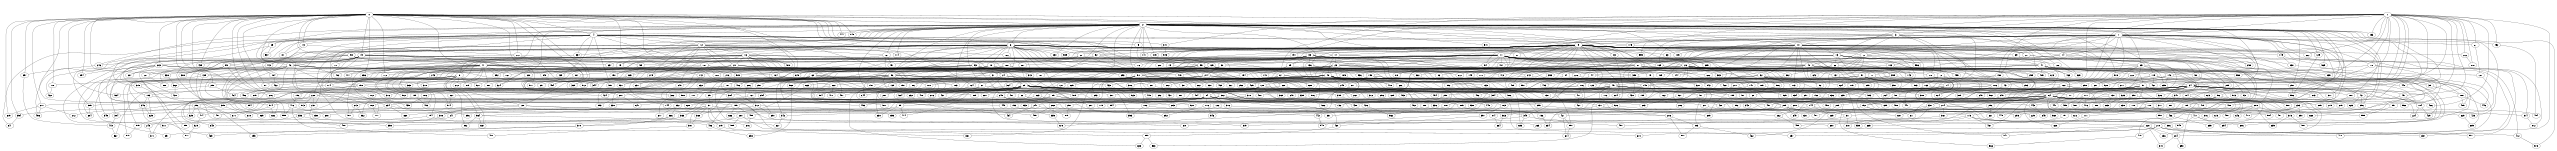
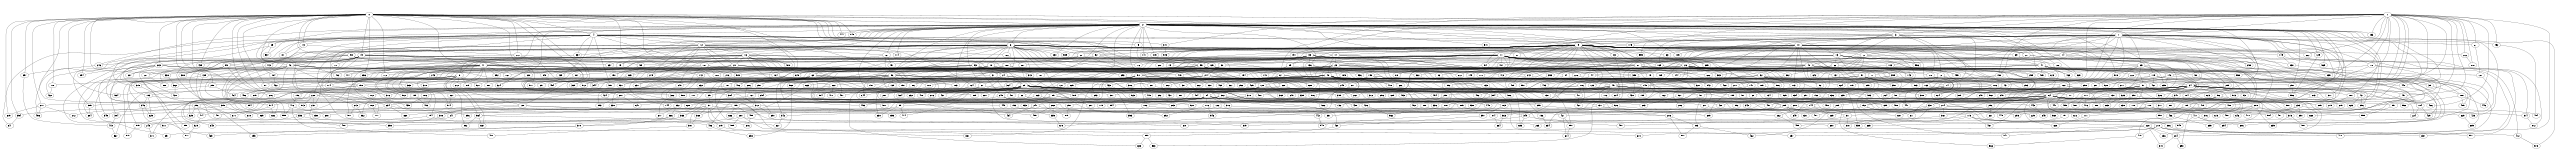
  graph {
    0
    2
    4
    9
    19
    41
    55
    58
    68
    73
    87
    125
    128
    139
    142
    164
    172
    178
    195
    202
    203
    217
    256
    273
    290
    294
    338
    354
    357
    402
    435
    444
    454
    518
    533
    534
    541
    545
    577
    580
    616
    619
    656
    663
    3
    7
    293
    5
    6
    8
    10
    11
    12
    16
    25
    27
    46
    65
    75
    81
    83
    105
    109
    114
    126
    129
    136
    141
    146
    183
    209
    225
    230
    246
    251
    267
    275
    287
    315
    323
    324
    329
    389
    392
    400
    404
    423
    436
    448
    503
    565
    644
    673
    13
    175
    341
    38
    52
    107
    124
    234
    239
    260
    333
    334
    358
    378
    456
    537
    551
    641
    555
    17
    589
    14
    149
    15
    23
    28
    54
    60
    101
    112
    123
    127
    147
    155
    214
    223
    238
    270
    286
    295
    314
    360
    364
    365
    409
    415
    543
    552
    572
    584
    597
    612
    637
    674
    685
    398
    59
    70
    320
    102
    188
    369
    384
    388
    505
    569
    204
    120
    44
    161
    307
    71
    156
    186
    252
    432
    439
    477
    496
    514
    571
    587
    620
    684
    96
    185
    135
    157
    194
    301
    538
    688
    548
    99
    221
    603
    177
    201
    491
    602
    242
    140
    151
    627
    359
    681
    696
    437
    426
    486
    650
    670
    232
    433
    231
    422
    403
    450
    413
    344
    254
    327
    479
    345
    391
    420
    617
    272
    325
    457
    474
    532
    464
    362
    473
    601
    666
    1
    34
    45
    56
    61
    64
    67
    74
    78
    110
    150
    191
    200
    213
    235
    266
    278
    284
    451
    452
    466
    513
    662
    66
    72
    119
    468
    590
    613
    640
    22
    69
    43
    51
    80
    160
    169
    184
    187
    222
    229
    244
    258
    317
    578
    581
    21
    407
    30
    108
    259
    351
    412
    557
    42
    227
    57
    93
    82
    104
    118
    171
    224
    289
    394
    485
    490
    507
    561
    592
    655
    679
    285
    122
    236
    361
    591
    121
    440
    288
    95
    417
    152
    111
    159
    173
    283
    296
    336
    373
    390
    467
    599
    611
    621
    628
    646
    367
    113
    379
    425
    480
    672
    691
    98
    264
    492
    636
    558
    106
    657
    481
    374
    449
    668
    179
    438
    695
    382
    326
    574
    498
    563
    255
    698
    340
    484
    18
    31
    33
    53
    62
    63
    76
    166
    174
    176
    190
    220
    243
    300
    305
    309
    313
    419
    554
    652
    653
    675
    193
    207
    212
    346
    375
    424
    521
    564
    582
    618
    26
    32
    47
    85
    92
    94
    233
    310
    393
    428
    525
    556
    560
    36
    40
    79
    88
    90
    103
    143
    163
    226
    240
    249
    306
    383
    399
    405
    455
    536
    546
    630
    20
    241
    509
    510
    512
    531
    24
    29
    37
    153
    154
    274
    395
    495
    497
    570
    319
    524
    276
    677
    198
    219
    416
    511
    595
    682
    298
    476
    699
    634
    596
    158
    265
    211
    429
    528
    410
    401
    693
    686
    281
    335
    651
    669
    475
    594
    665
    192
    261
    97
    253
    167
    348
    461
    356
    271
    500
    614
    84
    257
    667
    180
    216
    117
    208
    247
    516
    660
    396
    471
    502
    598
    48
+   134
    170
    189
    600
    86
    328
    504
    137
    181
    299
    406
    430
    501
    131
    210
    277
    343
    642
    282
    318
    352
    441
    542
    586
    145
    248
    165
    245
    608
    632
    197
    89
    297
    434
    553
    463
    133
    445
    100
    302
    304
    493
    515
    517
    519
    376
    411
    196
    593
    427
    237
    573
    355
    77
    349
    648
    387
    350
    547
    337
    397
    654
    550
    215
    635
    623
    453
    583
    610
    625
    647
    322
    469
    585
    35
    138
    331
    347
    418
    522
    626
    50
    488
    311
    487
    268
    520
    446
    549
    683
    431
    39
    49
    132
    339
    465
    478
    506
    606
    527
    624
    694
    472
    130
    218
    385
    489
    91
    116
    661
    566
    576
    539
    303
    615
    363
    639
    607
    659
    148
    162
    321
    182
    199
    205
    342
    470
    308
    280
    386
    508
    697
    330
    523
    568
    530
    n631 [label=744]
    408
    689
    562
    680
    144
    262
    263
    332
    371
    414
    526
    567
    687
    279
    368
    381
    676
    535
    353
    483
    529
    671
    250
    443
    482
    494
    604
    377
    605
    372
    312
    447
    206
    629
    442
    115
    678
    609
    269
    291
    366
    579
    499
    631
    540
    316
    643
    168
    462
    458
    638
    664
    228
    645
    658
    370
    575
    380
    459
    649
    692
    588
    421
    690
    633
    460
    559
    0 -- 2
    0 -- 4
    0 -- 9
    0 -- 19
    0 -- 41
    0 -- 55
    0 -- 58
    0 -- 68
    0 -- 73
    0 -- 87
    0 -- 125
    0 -- 128
    0 -- 139
    0 -- 142
    0 -- 164
    0 -- 172
    0 -- 178
    0 -- 195
    0 -- 202
    0 -- 203
    0 -- 217
    0 -- 256
    0 -- 273
    0 -- 290
    0 -- 294
    0 -- 338
    0 -- 354
    0 -- 357
    0 -- 402
    0 -- 435
    0 -- 444
    0 -- 454
    0 -- 518
    0 -- 533
    0 -- 534
    0 -- 541
    0 -- 545
    0 -- 577
    0 -- 580
    0 -- 616
    0 -- 619
    0 -- 656
    0 -- 663
    2 -- 4
    2 -- 444
    2 -- 545
    2 -- 3
    2 -- 7
    2 -- 293
    2 -- 5
    2 -- 6
    2 -- 8
    2 -- 10
    2 -- 11
    2 -- 12
    2 -- 16
    2 -- 25
    2 -- 27
    2 -- 46
    2 -- 65
    2 -- 75
    2 -- 81
    2 -- 83
    2 -- 105
    2 -- 109
    2 -- 114
    2 -- 126
    2 -- 129
    2 -- 136
    2 -- 141
    2 -- 146
    2 -- 183
    2 -- 209
    2 -- 225
    2 -- 230
    2 -- 246
    2 -- 251
    2 -- 267
    2 -- 275
    2 -- 287
    2 -- 315
    2 -- 323
    2 -- 324
    2 -- 329
    2 -- 389
    2 -- 392
    2 -- 400
    2 -- 404
    2 -- 423
    2 -- 436
    2 -- 448
    2 -- 503
    2 -- 565
    2 -- 644
    2 -- 673
    4 -- 19
    4 -- 73
    4 -- 5
    4 -- 6
    4 -- 12
    4 -- 25
    4 -- 13
    4 -- 175
    4 -- 341
    4 -- 38
    4 -- 52
    4 -- 107
    4 -- 124
    4 -- 234
    4 -- 239
    4 -- 260
    4 -- 333
    4 -- 334
    4 -- 358
    4 -- 378
    4 -- 456
    4 -- 537
    4 -- 551
    4 -- 641
    9 -- 58
    9 -- 68
    9 -- 11
    9 -- 83
    9 -- 141
    9 -- 315
    9 -- 52
    9 -- 555
    9 -- 17
    9 -- 589
    9 -- 14
    9 -- 149
    9 -- 15
    9 -- 23
    9 -- 28
    9 -- 54
    9 -- 60
    9 -- 101
    9 -- 112
    9 -- 123
    9 -- 127
    9 -- 147
    9 -- 155
    9 -- 214
    9 -- 223
    9 -- 238
    9 -- 270
    9 -- 286
    9 -- 295
    9 -- 314
    9 -- 360
    9 -- 364
    9 -- 365
    9 -- 409
    9 -- 415
    9 -- 543
    9 -- 552
    9 -- 572
+   9 -- 584
    9 -- 597
    9 -- 612
    9 -- 637
    9 -- 674
    9 -- 685
    19 -- 203
    19 -- 435
    19 -- 46
    19 -- 398
    19 -- 59
    19 -- 70
    19 -- 320
    19 -- 102
    19 -- 188
    19 -- 369
    19 -- 384
    19 -- 388
    19 -- 505
    19 -- 569
    41 -- 164
    41 -- 338
    41 -- 392
    41 -- 204
    41 -- 120
    41 -- 44
    41 -- 161
    41 -- 307
    41 -- 71
    41 -- 156
    41 -- 186
    41 -- 252
    41 -- 432
    41 -- 439
    41 -- 477
    41 -- 496
    41 -- 514
    41 -- 571
    41 -- 587
    41 -- 620
    41 -- 684
    55 -- 656
    55 -- 96
    55 -- 185
    55 -- 135
    55 -- 157
    55 -- 194
    55 -- 301
    55 -- 538
    55 -- 688
    58 -- 246
    58 -- 637
    58 -- 548
    58 -- 99
    58 -- 221
    58 -- 603
    68 -- 188
    68 -- 177
    68 -- 201
    68 -- 491
    73 -- 202
    73 -- 81
    73 -- 99
    125 -- 402
    125 -- 602
    125 -- 242
    125 -- 140
    125 -- 151
    125 -- 627
    128 -- 389
    128 -- 223
    128 -- 359
    128 -- 681
    128 -- 696
    128 -- 437
    128 -- 426
    128 -- 486
    139 -- 178
    139 -- 201
    139 -- 650
    142 -- 670
    164 -- 232
    164 -- 433
    164 -- 231
    178 -- 422
    195 -- 217
    195 -- 403
    195 -- 450
    202 -- 413
    202 -- 344
    202 -- 254
    203 -- 294
    203 -- 360
    203 -- 327
    203 -- 479
    203 -- 345
    203 -- 391
    203 -- 420
    203 -- 617
    217 -- 619
    217 -- 456
    217 -- 272
    256 -- 325
    256 -- 457
    256 -- 474
    273 -- 571
    273 -- 532
    290 -- 534
    290 -- 464
    338 -- 362
    354 -- 641
    357 -- 473
    518 -- 601
    663 -- 666
    3 -- 10
    3 -- 555
    3 -- 452
    3 -- 66
    3 -- 72
    3 -- 119
    3 -- 468
    3 -- 590
    3 -- 613
    3 -- 640
    7 -- 9
    7 -- 541
    7 -- 14
    7 -- 149
    7 -- 398
    7 -- 602
    7 -- 61
    7 -- 78
    7 -- 150
    7 -- 22
    7 -- 69
    7 -- 43
    7 -- 51
    7 -- 80
    7 -- 160
    7 -- 169
    7 -- 184
    7 -- 187
    7 -- 222
    7 -- 229
    7 -- 244
    7 -- 258
    7 -- 317
    7 -- 578
    7 -- 581
    5 -- 440
    6 -- 8
    6 -- 230
    6 -- 17
    6 -- 589
    6 -- 204
    6 -- 96
    6 -- 681
    6 -- 327
    6 -- 266
    6 -- 22
    6 -- 69
    6 -- 21
    6 -- 367
    6 -- 18
    6 -- 31
    6 -- 33
    6 -- 53
    6 -- 62
    6 -- 63
    6 -- 76
    6 -- 166
    6 -- 174
    6 -- 176
    6 -- 190
    6 -- 220
    6 -- 243
    6 -- 300
    6 -- 305
    6 -- 309
    6 -- 313
    6 -- 419
    6 -- 554
    6 -- 652
    6 -- 653
    6 -- 675
    8 -- 174
    8 -- 193
    8 -- 207
    8 -- 212
    8 -- 346
    8 -- 375
    8 -- 424
    8 -- 521
    8 -- 564
    8 -- 582
    8 -- 618
    10 -- 105
    10 -- 129
    10 -- 28
    10 -- 242
    10 -- 42
    10 -- 288
    10 -- 113
    10 -- 33
    10 -- 63
    10 -- 26
    10 -- 32
    10 -- 47
    10 -- 85
    10 -- 92
    10 -- 94
    10 -- 233
    10 -- 310
    10 -- 393
    10 -- 428
    10 -- 525
    10 -- 556
    10 -- 560
    11 -- 15
    11 -- 54
    11 -- 59
    11 -- 120
    11 -- 169
    11 -- 407
    11 -- 227
    11 -- 18
    11 -- 26
    11 -- 47
    11 -- 36
    11 -- 40
    11 -- 79
    11 -- 88
    11 -- 90
    11 -- 103
    11 -- 143
    11 -- 163
    11 -- 226
    11 -- 240
    11 -- 249
    11 -- 306
    11 -- 383
    11 -- 399
    11 -- 405
    11 -- 455
    11 -- 536
    11 -- 546
    11 -- 630
    12 -- 16
    12 -- 114
    12 -- 267
    12 -- 334
    12 -- 70
    12 -- 80
    12 -- 379
    12 -- 166
    12 -- 20
    12 -- 241
    12 -- 509
    12 -- 510
    12 -- 512
    12 -- 531
    16 -- 75
    16 -- 107
    16 -- 413
    16 -- 30
    16 -- 375
    16 -- 94
    16 -- 20
    16 -- 510
    16 -- 24
    16 -- 29
    16 -- 37
    16 -- 153
    16 -- 154
    16 -- 274
    16 -- 395
    16 -- 495
    16 -- 497
    16 -- 570
    25 -- 537
    25 -- 422
    25 -- 319
    27 -- 310
    27 -- 524
    27 -- 276
    27 -- 677
    46 -- 139
    46 -- 67
    46 -- 51
    46 -- 558
    46 -- 374
    46 -- 198
    46 -- 219
    46 -- 416
    46 -- 511
    46 -- 595
    46 -- 682
    65 -- 518
    65 -- 146
    65 -- 71
    65 -- 601
    65 -- 296
    65 -- 298
    65 -- 476
    65 -- 699
    75 -- 239
    83 -- 685
    83 -- 634
    109 -- 314
    109 -- 111
    109 -- 672
    126 -- 329
    129 -- 596
    136 -- 209
    136 -- 536
    136 -- 158
    136 -- 265
    136 -- 211
    146 -- 240
    146 -- 699
    146 -- 429
    146 -- 528
    183 -- 410
    225 -- 401
    225 -- 693
    246 -- 357
    251 -- 596
    267 -- 491
    267 -- 686
    267 -- 281
    275 -- 335
    287 -- 651
    323 -- 669
    400 -- 475
    404 -- 594
    436 -- 655
    436 -- 665
    448 -- 668
    13 -- 55
    13 -- 126
    13 -- 44
    13 -- 66
    13 -- 21
    13 -- 407
    13 -- 30
    13 -- 108
    13 -- 259
    13 -- 351
    13 -- 412
    13 -- 557
    175 -- 191
    175 -- 662
    175 -- 382
    341 -- 543
    38 -- 84
    52 -- 125
    52 -- 82
    52 -- 257
    52 -- 667
    107 -- 159
    107 -- 313
    107 -- 212
    107 -- 180
    107 -- 216
    107 -- 117
    107 -- 208
    124 -- 281
    124 -- 247
    124 -- 516
    234 -- 345
    234 -- 660
    234 -- 396
    260 -- 283
    260 -- 471
    260 -- 502
    333 -- 486
    333 -- 598
    334 -- 477
    17 -- 23
    17 -- 524
    17 -- 48
+   17 -- 134
    17 -- 170
    17 -- 189
    17 -- 600
    14 -- 258
    14 -- 103
    14 -- 77
    14 -- 349
    149 -- 565
    149 -- 238
    15 -- 612
    15 -- 35
    23 -- 172
    23 -- 185
    23 -- 264
    23 -- 180
    23 -- 216
    23 -- 48
    23 -- 411
    23 -- 237
    23 -- 138
    23 -- 331
    23 -- 347
    23 -- 418
    23 -- 522
    23 -- 626
    28 -- 65
    28 -- 158
    28 -- 50
    54 -- 88
    127 -- 647
    147 -- 208
    147 -- 488
    214 -- 423
    214 -- 584
    214 -- 361
    214 -- 311
    214 -- 487
    223 -- 234
    223 -- 268
    223 -- 520
    238 -- 446
    270 -- 549
    295 -- 347
    314 -- 572
    360 -- 683
    364 -- 431
    415 -- 436
    398 -- 623
    398 -- 453
    398 -- 583
    59 -- 190
    320 -- 324
    188 -- 231
    188 -- 244
    188 -- 393
    188 -- 312
    505 -- 563
    204 -- 432
    120 -- 660
    120 -- 308
    120 -- 280
    120 -- 386
    44 -- 271
    44 -- 562
    307 -- 587
    71 -- 123
    71 -- 74
    156 -- 634
    186 -- 439
    432 -- 496
    96 -- 251
    96 -- 135
    96 -- 157
    96 -- 492
    96 -- 181
    96 -- 133
    96 -- 445
    96 -- 100
    96 -- 302
    96 -- 304
    96 -- 493
    96 -- 515
    96 -- 517
    96 -- 519
    185 -- 626
    135 -- 322
    135 -- 575
    194 -- 688
    194 -- 282
    99 -- 388
    99 -- 221
    99 -- 691
    99 -- 168
    99 -- 380
    221 -- 380
    201 -- 336
    242 -- 409
    242 -- 352
    242 -- 268
    242 -- 539
    242 -- 303
    151 -- 680
    359 -- 426
    426 -- 562
    486 -- 658
    433 -- 523
    413 -- 671
    479 -- 661
    617 -- 665
    325 -- 515
    474 -- 529
    362 -- 420
    473 -- 567
    1 -- 2
    1 -- 3
    1 -- 7
    1 -- 293
    1 -- 13
    1 -- 175
    1 -- 341
    1 -- 359
    1 -- 34
    1 -- 45
    1 -- 56
    1 -- 61
    1 -- 64
    1 -- 67
    1 -- 74
    1 -- 78
    1 -- 110
    1 -- 150
    1 -- 191
    1 -- 200
    1 -- 213
    1 -- 235
    1 -- 266
    1 -- 278
    1 -- 284
    1 -- 451
    1 -- 452
    1 -- 466
    1 -- 513
    1 -- 662
    34 -- 404
    34 -- 232
    34 -- 325
    34 -- 45
    34 -- 56
    34 -- 213
    34 -- 317
    34 -- 42
    34 -- 227
    34 -- 57
    34 -- 93
    34 -- 82
    34 -- 104
    34 -- 118
    34 -- 171
    34 -- 224
    34 -- 289
    34 -- 394
    34 -- 485
    34 -- 490
    34 -- 507
    34 -- 561
    34 -- 592
    34 -- 655
    34 -- 679
    45 -- 104
    45 -- 285
    56 -- 214
    56 -- 118
    56 -- 122
    56 -- 236
    56 -- 361
    56 -- 591
    61 -- 121
    64 -- 538
    64 -- 110
    64 -- 440
    64 -- 288
    64 -- 95
    64 -- 417
    64 -- 152
    64 -- 111
    64 -- 159
    64 -- 173
    64 -- 283
    64 -- 296
    64 -- 336
    64 -- 373
    64 -- 390
    64 -- 467
    64 -- 599
    64 -- 611
    64 -- 621
    64 -- 628
    64 -- 646
    67 -- 147
    67 -- 367
    67 -- 113
    67 -- 379
    67 -- 425
    67 -- 480
    67 -- 672
    67 -- 691
    74 -- 254
    74 -- 98
    74 -- 264
    74 -- 492
    74 -- 636
    78 -- 591
    78 -- 558
    78 -- 106
    78 -- 657
    110 -- 151
    110 -- 481
    110 -- 374
    110 -- 449
    110 -- 668
    150 -- 179
    150 -- 438
    150 -- 695
    191 -- 326
    191 -- 574
    200 -- 498
    200 -- 563
    213 -- 679
    213 -- 255
    266 -- 278
    284 -- 698
    284 -- 340
    452 -- 484
    66 -- 194
    66 -- 119
    66 -- 382
    66 -- 455
    66 -- 509
    66 -- 192
    72 -- 128
    72 -- 163
    72 -- 261
    72 -- 97
    72 -- 253
    72 -- 167
    72 -- 348
    119 -- 663
    119 -- 461
    119 -- 356
    119 -- 271
    119 -- 500
    590 -- 614
    22 -- 556
    22 -- 40
    22 -- 137
    22 -- 131
    22 -- 210
    22 -- 277
    22 -- 343
    22 -- 642
    69 -- 463
    43 -- 152
    43 -- 648
    51 -- 503
    51 -- 252
    51 -- 433
    51 -- 160
    51 -- 351
    51 -- 387
    51 -- 350
    51 -- 547
    80 -- 133
    160 -- 184
    160 -- 648
    160 -- 337
    160 -- 397
    160 -- 654
    169 -- 425
    169 -- 226
    169 -- 399
    169 -- 550
    184 -- 233
    184 -- 337
    187 -- 215
    222 -- 635
    21 -- 98
    21 -- 90
    21 -- 170
    21 -- 137
    21 -- 181
    21 -- 299
    21 -- 406
    21 -- 430
    21 -- 501
    407 -- 653
    30 -- 274
    30 -- 197
    30 -- 689
    108 -- 592
    108 -- 446
    108 -- 489
    259 -- 298
    412 -- 578
    42 -- 466
    42 -- 356
    42 -- 165
    42 -- 623
    227 -- 514
    57 -- 286
    93 -- 109
    82 -- 115
    82 -- 168
    104 -- 224
    104 -- 429
    171 -- 273
    171 -- 485
    171 -- 507
    171 -- 476
    171 -- 659
    289 -- 462
    394 -- 533
    394 -- 505
    394 -- 490
    122 -- 156
    122 -- 241
    361 -- 450
    591 -- 599
    121 -- 629
    288 -- 373
    288 -- 646
    288 -- 615
    288 -- 363
    288 -- 639
    95 -- 630
    95 -- 308
    95 -- 414
    417 -- 654
    417 -- 549
    417 -- 606
    152 -- 173
    152 -- 611
    152 -- 269
    111 -- 628
    159 -- 333
    159 -- 666
    159 -- 459
    173 -- 467
    173 -- 210
    173 -- 539
    173 -- 263
    173 -- 228
    296 -- 621
    373 -- 501
    373 -- 639
+   113 -- 134
    379 -- 598
    425 -- 580
    425 -- 480
    425 -- 652
    98 -- 698
    98 -- 309
    98 -- 144
    98 -- 447
    636 -- 649
    106 -- 674
    106 -- 285
    106 -- 419
    106 -- 385
    106 -- 575
    374 -- 664
    179 -- 199
    382 -- 516
    574 -- 682
    574 -- 671
    563 -- 664
    18 -- 320
    18 -- 675
    18 -- 36
    18 -- 79
    18 -- 86
    18 -- 328
    18 -- 504
    31 -- 198
    31 -- 401
    31 -- 86
    31 -- 282
    33 -- 41
    33 -- 136
    33 -- 161
    33 -- 93
    33 -- 53
    33 -- 76
    33 -- 521
    33 -- 85
    33 -- 265
    33 -- 600
    33 -- 318
    33 -- 352
    33 -- 441
    33 -- 542
    33 -- 586
    53 -- 142
    53 -- 101
    53 -- 270
    53 -- 62
    53 -- 145
    53 -- 248
    53 -- 165
    53 -- 245
    53 -- 608
    53 -- 632
    62 -- 87
    62 -- 183
    62 -- 378
    62 -- 532
    62 -- 106
    62 -- 632
    62 -- 197
    62 -- 89
    62 -- 297
    62 -- 434
    62 -- 553
    166 -- 287
    174 -- 193
    174 -- 376
    176 -- 207
    176 -- 411
    176 -- 196
    176 -- 593
    176 -- 427
    220 -- 305
    220 -- 554
    220 -- 237
    220 -- 573
    220 -- 355
    243 -- 403
    305 -- 684
    309 -- 354
    309 -- 618
    313 -- 594
    193 -- 346
    193 -- 610
    193 -- 625
    207 -- 553
    207 -- 647
    212 -- 322
    346 -- 625
    346 -- 469
    564 -- 582
    564 -- 667
    564 -- 585
    26 -- 696
    26 -- 222
    26 -- 259
    26 -- 481
    26 -- 31
    26 -- 32
    26 -- 461
    26 -- 145
    26 -- 39
    26 -- 49
    26 -- 132
    26 -- 339
    26 -- 465
    26 -- 478
    26 -- 506
    26 -- 606
    32 -- 124
    32 -- 179
    32 -- 176
    32 -- 92
    32 -- 196
    32 -- 39
    32 -- 506
    32 -- 527
    32 -- 624
    32 -- 694
    47 -- 235
    47 -- 121
    47 -- 243
    47 -- 405
    47 -- 463
    47 -- 472
    47 -- 130
    47 -- 218
    47 -- 385
    47 -- 489
    85 -- 140
    85 -- 91
    85 -- 116
    85 -- 661
    92 -- 192
    94 -- 100
    94 -- 453
    94 -- 566
    233 -- 390
    233 -- 498
    233 -- 484
    233 -- 576
    310 -- 552
    310 -- 607
    393 -- 597
    36 -- 659
    40 -- 307
    40 -- 479
    40 -- 362
    40 -- 72
    40 -- 613
    40 -- 383
    40 -- 97
    40 -- 253
    40 -- 642
    40 -- 148
    40 -- 162
    79 -- 321
    90 -- 577
    90 -- 260
    90 -- 127
    90 -- 437
    90 -- 468
    90 -- 686
    90 -- 471
    90 -- 406
    90 -- 182
    90 -- 199
    90 -- 205
    103 -- 143
    103 -- 342
    103 -- 470
    163 -- 167
    163 -- 508
    163 -- 697
    226 -- 306
    226 -- 542
    240 -- 330
    306 -- 523
    399 -- 448
    399 -- 624
    399 -- 568
    20 -- 275
    20 -- 548
    20 -- 24
    20 -- 335
    20 -- 50
    20 -- 472
    20 -- 530
    20 -- n631
    241 -- 408
    509 -- 512
    24 -- 27
    24 -- 38
    24 -- 364
    24 -- 34
    24 -- 43
    24 -- 29
    24 -- 573
    24 -- 431
    29 -- 644
    29 -- 365
    29 -- 102
    29 -- 64
    29 -- 200
    29 -- 640
    29 -- 57
    29 -- 95
    29 -- 220
    29 -- 497
    29 -- 276
    29 -- 410
    29 -- 261
    29 -- 117
    29 -- 248
    29 -- 387
    29 -- 35
    29 -- 339
    29 -- 91
    29 -- 607
    29 -- 144
    29 -- 262
    29 -- 263
    29 -- 332
    29 -- 371
    29 -- 414
    29 -- 526
    29 -- 567
    29 -- 687
    37 -- 569
    37 -- 417
    37 -- 154
    37 -- 279
    37 -- 368
    37 -- 381
    37 -- 676
    153 -- 535
    154 -- 245
    154 -- 279
    274 -- 531
    274 -- 328
    274 -- 297
    274 -- 355
    274 -- 465
    274 -- 353
    274 -- 483
    274 -- 529
    198 -- 219
    198 -- 502
    198 -- 316
    198 -- 643
    416 -- 595
    416 -- 608
    416 -- 458
    158 -- 394
    158 -- 211
    158 -- 528
    158 -- 530
    158 -- 368
    158 -- 372
    158 -- 447
    265 -- 454
    265 -- 369
    211 -- 323
    211 -- 384
    211 -- 301
    686 -- 690
    475 -- 566
    192 -- 415
    192 -- 247
    97 -- 673
    97 -- 186
    97 -- 513
    97 -- 187
    97 -- 171
    97 -- 326
    97 -- 300
    97 -- 348
    97 -- 593
    97 -- 350
    97 -- 215
    97 -- 291
    97 -- 638
    167 -- 330
    167 -- 312
    348 -- 488
    348 -- 520
    84 -- 256
    84 -- 457
    84 -- 474
    84 -- 428
    84 -- 131
    84 -- 132
    84 -- 116
    84 -- 182
    84 -- n631
    84 -- 332
    84 -- 206
    84 -- 316
    208 -- 396
    208 -- 576
    247 -- 434
    247 -- 304
    247 -- 692
    48 -- 290
    48 -- 225
    48 -- 551
    48 -- 344
    48 -- 464
    48 -- 122
    48 -- 249
    48 -- 693
    48 -- 189
    48 -- 277
    48 -- 418
    48 -- 49
    48 -- 615
    48 -- 148
    48 -- 321
    48 -- 568
    48 -- 250
    48 -- 443
    48 -- 482
    48 -- 494
    48 -- 604
    189 -- 250
    189 -- 377
    86 -- 504
    328 -- 376
    328 -- 605
    328 -- 372
    137 -- 299
    181 -- 616
    181 -- 302
    406 -- 424
    131 -- 342
    131 -- 206
    131 -- 629
    210 -- 670
    210 -- 557
    210 -- 657
    210 -- 475
    210 -- 257
    210 -- 478
    277 -- 694
    277 -- 697
    277 -- 483
    277 -- 604
    352 -- 586
    248 -- 617
    248 -- 291
    248 -- 366
    248 -- 579
    165 -- 397
    245 -- 371
    89 -- 400
    89 -- 272
    89 -- 451
    89 -- 153
    89 -- 445
    133 -- 138
    100 -- 633
    302 -- 449
    302 -- 438
    302 -- 493
    302 -- 517
    302 -- 522
    302 -- 459
    302 -- 460
    304 -- 473
    515 -- 519
    411 -- 427
    196 -- 416
    237 -- 408
    355 -- 609
    77 -- 441
    349 -- 610
    349 -- 683
    349 -- 680
    350 -- 500
    350 -- 443
    350 -- 638
    350 -- 645
    337 -- 470
    337 -- 687
    337 -- 499
    337 -- 631
    397 -- 460
    35 -- 37
    347 -- 581
    347 -- 377
    347 -- 442
    50 -- 295
    311 -- 319
    311 -- 318
    268 -- 495
    268 -- 349
    268 -- 535
    39 -- 108
    49 -- 195
    49 -- 60
    49 -- 112
    49 -- 561
    49 -- 84
    49 -- 89
    49 -- 77
    49 -- 635
    49 -- 130
    49 -- 363
    49 -- 526
    49 -- 605
    49 -- 115
    49 -- 678
    339 -- 620
    339 -- 343
    506 -- 527
    506 -- 609
    527 -- 603
    130 -- 669
    130 -- 218
    130 -- 508
    130 -- 228
    218 -- 280
    91 -- 289
    116 -- 546
    116 -- 692
    303 -- 462
    303 -- 588
    363 -- 370
    148 -- 155
    148 -- 636
    148 -- 430
    148 -- 162
    148 -- 494
    321 -- 525
    182 -- 353
    182 -- 442
    199 -- 205
    205 -- 229
    205 -- 255
    205 -- 651
    205 -- 311
    205 -- 649
    205 -- 421
    342 -- 627
    308 -- 511
    280 -- 358
    280 -- 585
    280 -- 386
    280 -- 559
    386 -- 412
    330 -- 564
    568 -- 658
    144 -- 560
    144 -- 262
    144 -- 269
    262 -- 499
    332 -- 677
    332 -- 366
    526 -- 631
    526 -- 540
    279 -- 331
    368 -- 381
    381 -- 458
    535 -- 678
    529 -- 570
    250 -- 574
    250 -- 487
    250 -- 482
    443 -- 645
    377 -- 550
    312 -- 650
    312 -- 695
    312 -- 690
    206 -- 303
    206 -- 588
    629 -- 689
    442 -- 540
    291 -- 579
    366 -- 643
    366 -- 370
    316 -- 421
    168 -- 177
    228 -- 391
    228 -- 284
    228 -- 236
    228 -- 340
    228 -- 547
    370 -- 395
    370 -- 469
    459 -- 676
    421 -- 590
    421 -- 614
    460 -- 559
    559 -- 583
    559 -- 633
  }
